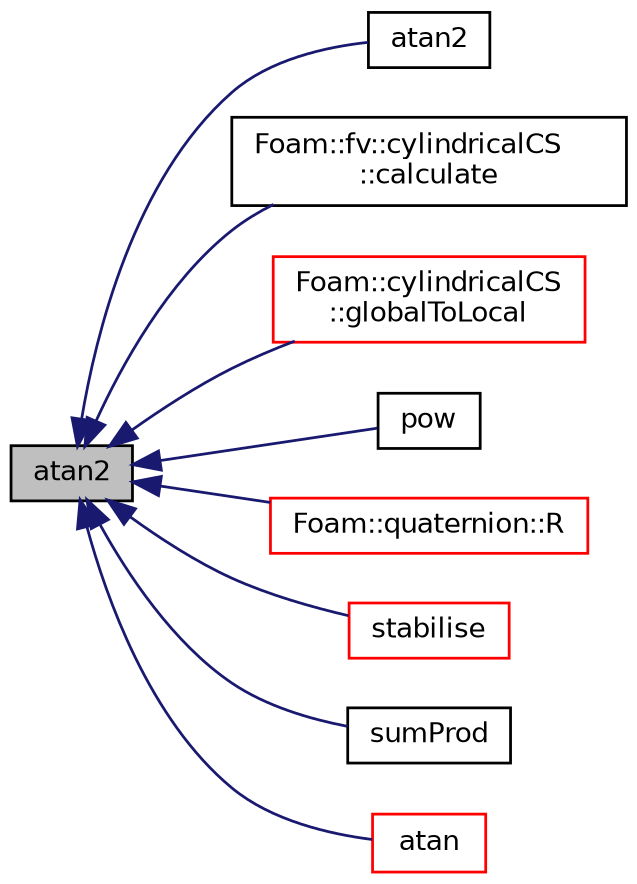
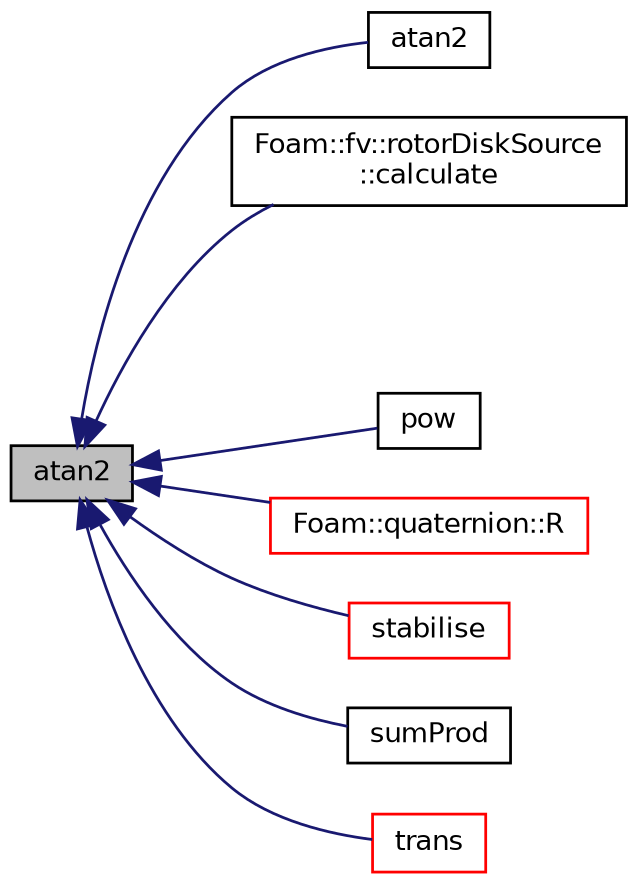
  digraph {
    rankdir=LR
    node [color=black fontname=Helvetica fontsize=10 shape=record]
    edge [color=midnightblue dir=back fontname=Helvetica fontsize=10 labelfontname=Helvetica labelfontsize=10 style=solid]
    n1 [fillcolor=grey75 fontcolor=black height=0.2 label=atan2 style=filled width=0.4]
    n2 [height=0.2 label=atan2 width=0.4]
-   n3 [height=0.2 label="Foam::fv::cylindricalCS\l::calculate" width=0.4]
-   n4 [color=red height=0.2 label="Foam::cylindricalCS\l::globalToLocal" width=0.4]
+   n3 [height=0.2 label="Foam::fv::rotorDiskSource\l::calculate" width=0.4]
    n5 [height=0.2 label=pow width=0.4]
    n6 [color=red height=0.2 label="Foam::quaternion::R" width=0.4]
    n7 [color=red height=0.2 label=stabilise width=0.4]
    n8 [height=0.2 label=sumProd width=0.4]
-   n9 [color=red height=0.2 label=atan width=0.4]
+   n9 [color=red height=0.2 label=trans width=0.4]
    n1 -> n2
    n1 -> n3
-   n1 -> n4
    n1 -> n5
    n1 -> n6
    n1 -> n7
    n1 -> n8
    n1 -> n9
  }
